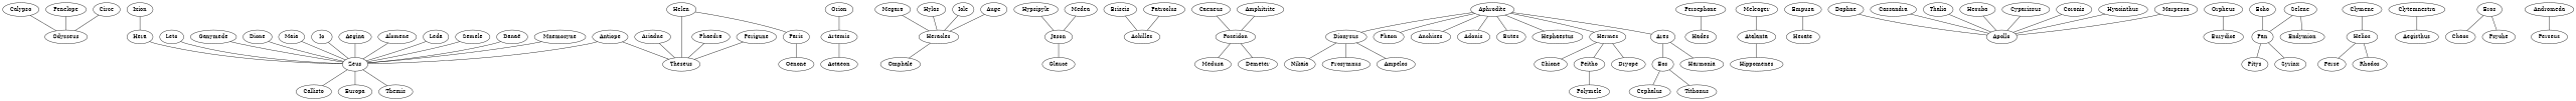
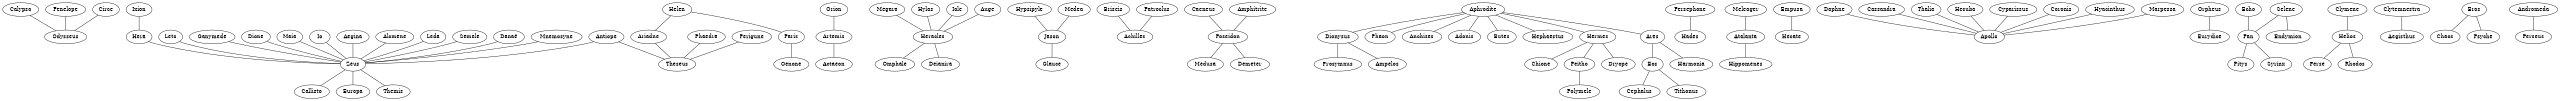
  graph {
    Calypso
    Odysseus
    Ixion
    Hera
    Zeus
    Callisto
    Europa
    Themis
    Orion
    Artemis
    Actaeon
    Leto
    Megara
    Heracles
    Omphale
+   Deianira
    Ganymede
    Hypsipyle
    Jason
    Glauce
    Dione
    Briseis
    Achilles
    Maia
    Io
    Caeneus
    Poseidon
    Medusa
    Demeter
    Aegina
    Penelope
    Alcmene
    Leda
    Hylas
    Aphrodite
    Dionysus
    Phaon
    Anchises
    Adonis
    Butes
    Hephaestus
    Hermes
    Ares
-   Nikaia
    Prosymnus
    Ampelos
    Chione
    Peitho
    Dryope
    Eos
    Harmonia
    Ariadne
    Theseus
    Polymele
    Cephalus
    Tithonus
    Amphitrite
    Semele
    Persephone
    Hades
    Iole
    Patroclus
    "Danaë"
    Meleager
    Atalanta
    Hippomenes
    Empusa
    Hecate
    Daphne
    Apollo
    Auge
    Medea
    Orpheus
    Eurydice
    Antiope
    Phaedra
    Echo
    Pan
    Pitys
    Syrinx
    Cassandra
    Thalia
    Helen
    Paris
    Oenone
    Mnemosyne
    Clymene
    Helios
    Perse
    Rhodos
    Hecuba
    Cyparissus
    Coronis
    Hyacinthus
    Marpessa
    Clytemnestra
    Aegisthus
    Perigune
    Eros
    Chaos
    Psyche
    Selene
    Endymion
    Andromeda
    Perseus
    Circe
    Calypso -- Odysseus
    Ixion -- Hera
    Hera -- Zeus
    Zeus -- Callisto
    Zeus -- Europa
    Zeus -- Themis
    Orion -- Artemis
    Artemis -- Actaeon
    Leto -- Zeus
    Megara -- Heracles
    Heracles -- Omphale
+   Heracles -- Deianira
    Ganymede -- Zeus
    Hypsipyle -- Jason
    Jason -- Glauce
    Dione -- Zeus
    Briseis -- Achilles
    Maia -- Zeus
    Io -- Zeus
    Caeneus -- Poseidon
    Poseidon -- Medusa
    Poseidon -- Demeter
    Aegina -- Zeus
    Penelope -- Odysseus
    Alcmene -- Zeus
    Leda -- Zeus
    Hylas -- Heracles
    Aphrodite -- Dionysus
    Aphrodite -- Phaon
    Aphrodite -- Anchises
    Aphrodite -- Adonis
    Aphrodite -- Butes
    Aphrodite -- Hephaestus
    Aphrodite -- Hermes
    Aphrodite -- Ares
-   Dionysus -- Nikaia
    Dionysus -- Prosymnus
    Dionysus -- Ampelos
    Hermes -- Chione
    Hermes -- Peitho
    Hermes -- Dryope
    Ares -- Eos
    Ares -- Harmonia
    Peitho -- Polymele
    Eos -- Cephalus
    Eos -- Tithonus
    Ariadne -- Theseus
    Amphitrite -- Poseidon
    Semele -- Zeus
    Persephone -- Hades
    Iole -- Heracles
    Patroclus -- Achilles
    "Danaë" -- Zeus
    Meleager -- Atalanta
    Atalanta -- Hippomenes
    Empusa -- Hecate
    Daphne -- Apollo
    Auge -- Heracles
    Medea -- Jason
    Orpheus -- Eurydice
    Antiope -- Zeus
    Antiope -- Theseus
    Phaedra -- Theseus
    Echo -- Pan
    Pan -- Pitys
    Pan -- Syrinx
    Cassandra -- Apollo
    Thalia -- Apollo
-   Helen -- Theseus
+   Helen -- Ariadne
    Helen -- Paris
    Paris -- Oenone
    Mnemosyne -- Zeus
    Clymene -- Helios
    Helios -- Perse
    Helios -- Rhodos
    Hecuba -- Apollo
    Cyparissus -- Apollo
    Coronis -- Apollo
    Hyacinthus -- Apollo
    Marpessa -- Apollo
    Clytemnestra -- Aegisthus
    Perigune -- Theseus
    Eros -- Chaos
    Eros -- Psyche
    Selene -- Pan
    Selene -- Endymion
    Andromeda -- Perseus
    Circe -- Odysseus
  }
